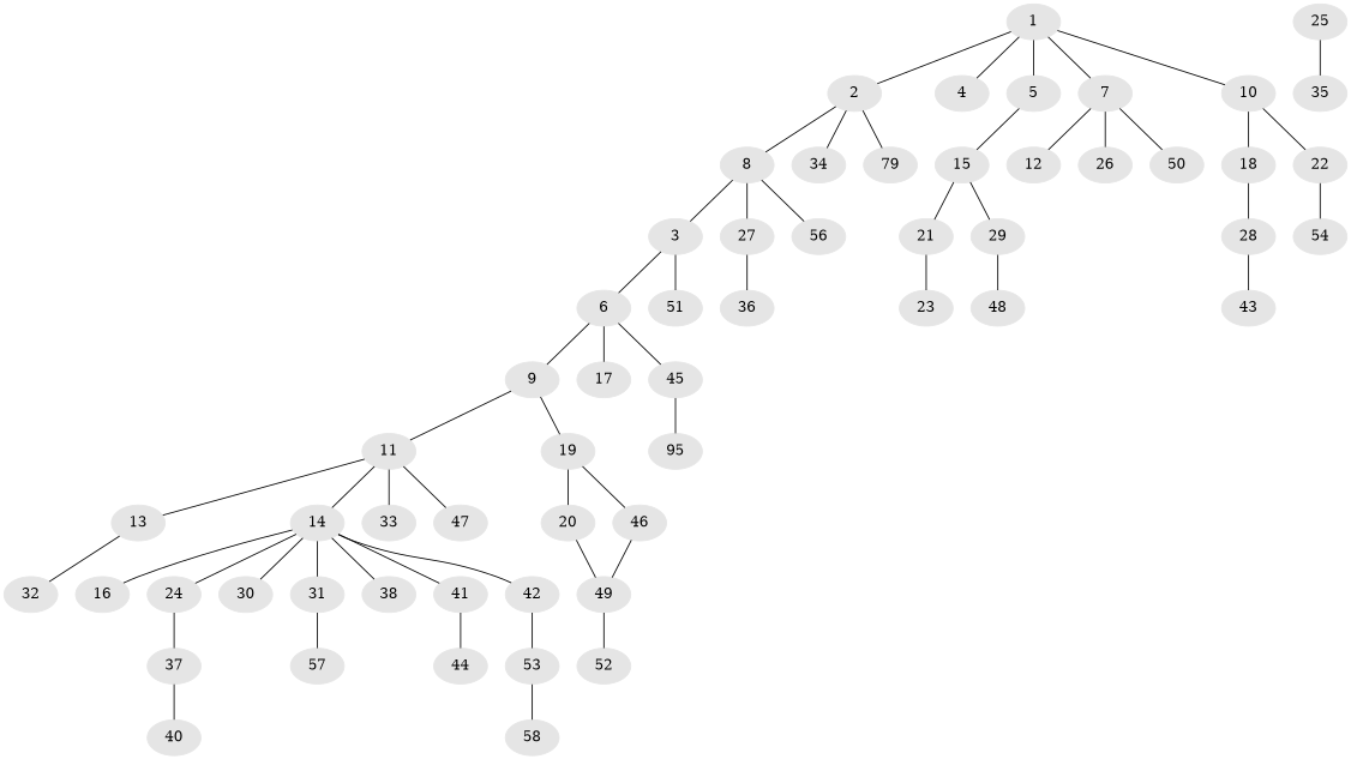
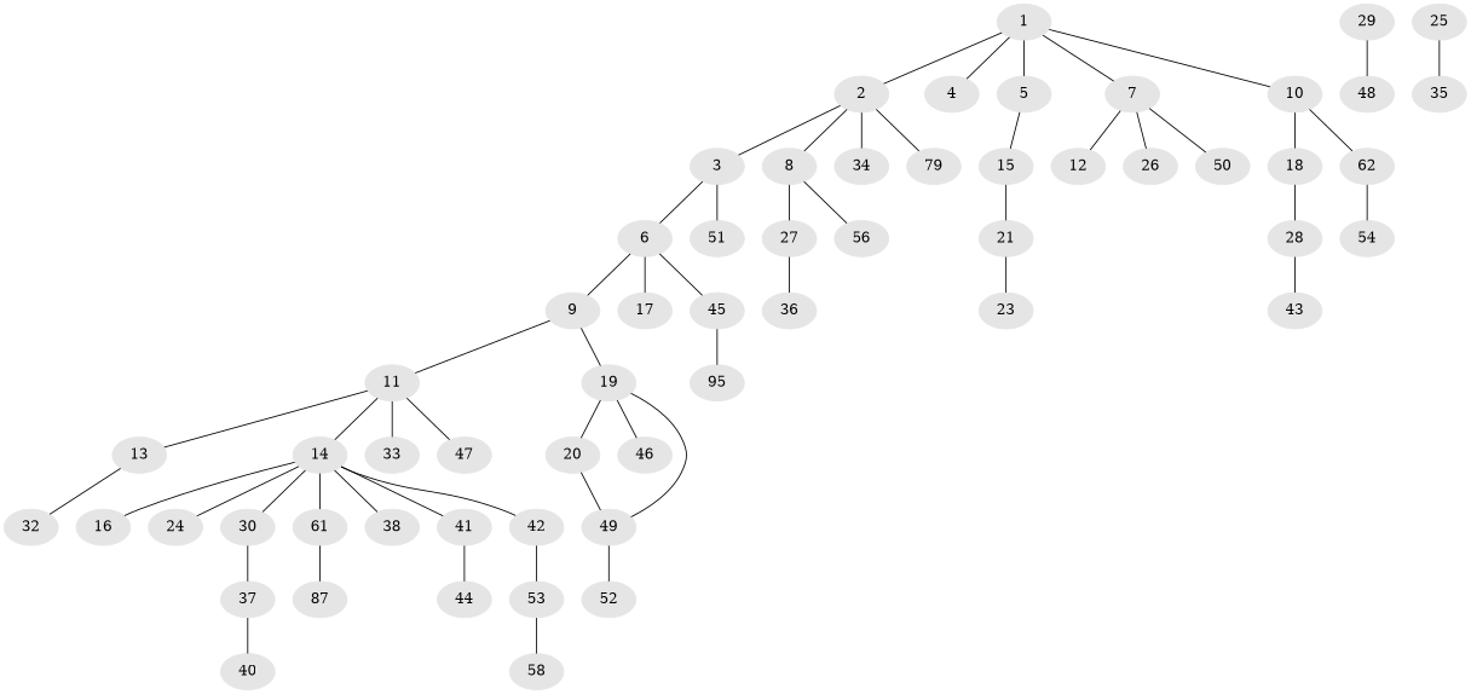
  graph {
    node [color=gray90 style=filled]
    edge [weight=1.0]
    1
    2
    4
    5
    7
    10
    3
    8
    34
    n10 [label=79]
    15
    12
    26
    50
    6
    51
    27
    56
    9
    17
    45
    18
-   22
+   22 [label=62]
    21
    29
    11
    19
    n28 [label=95]
    36
    13
    14
    33
    47
    20
    46
    28
    54
    32
    16
    24
    30
-   31
+   31 [label=61]
    38
    41
    42
    37
-   57
+   57 [label=87]
    44
    53
    23
    48
    43
    49
    25
    35
    40
    58
    52
    1 -- 2
    1 -- 4
    1 -- 5
    1 -- 7
    1 -- 10
-   8 -- 3
+   2 -- 3
    2 -- 8
    2 -- 34
    2 -- n10
    5 -- 15
    7 -- 12
    7 -- 26
    7 -- 50
    10 -- 18
    10 -- 22
    3 -- 6
    3 -- 51
    8 -- 27
    8 -- 56
    15 -- 21
-   15 -- 29
    6 -- 9
    6 -- 17
    6 -- 45
    27 -- 36
    9 -- 11
    9 -- 19
    45 -- n28
    18 -- 28
    22 -- 54
    21 -- 23
    29 -- 48
    11 -- 13
    11 -- 14
    11 -- 33
    11 -- 47
    19 -- 20
    19 -- 46
    13 -- 32
    14 -- 16
    14 -- 24
    14 -- 30
    14 -- 31
    14 -- 38
    14 -- 41
    14 -- 42
    20 -- 49 [weight=2.0]
-   46 -- 49
+   19 -- 49
    28 -- 43
-   24 -- 37
+   30 -- 37
    31 -- 57
    41 -- 44
    42 -- 53
    37 -- 40
    53 -- 58
    49 -- 52 [weight=2.0]
    25 -- 35
  }
